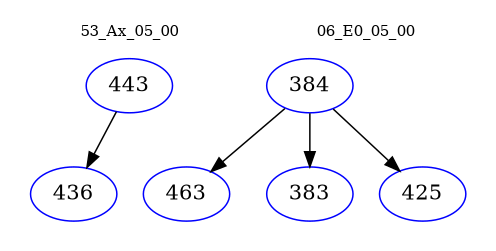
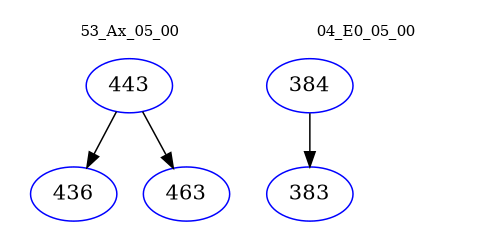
  digraph {
    node [color=blue]
    edge [color=black]
    n1 [label=443]
    n2 [label=436]
    n3 [label=463]
    n4 [label=384]
    n5 [label=383]
-   n6 [label=425]
    subgraph cluster_1 {
      color=white
      fontsize=10
      label="53_Ax_05_00"
      n1
      n2
      n3
    }
    subgraph cluster_2 {
      color=white
      fontsize=10
-     label="06_E0_05_00"
+     label="04_E0_05_00"
      n4
      n5
-     n6
    }
    n1 -> n2
-   n4 -> n3
+   n1 -> n3
    n4 -> n5
-   n4 -> n6
  }
